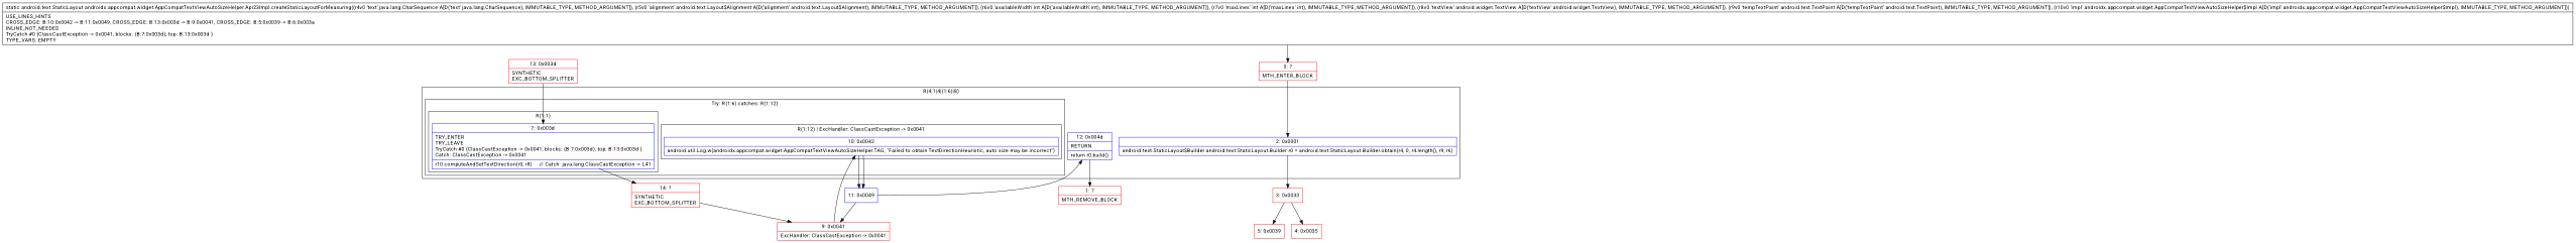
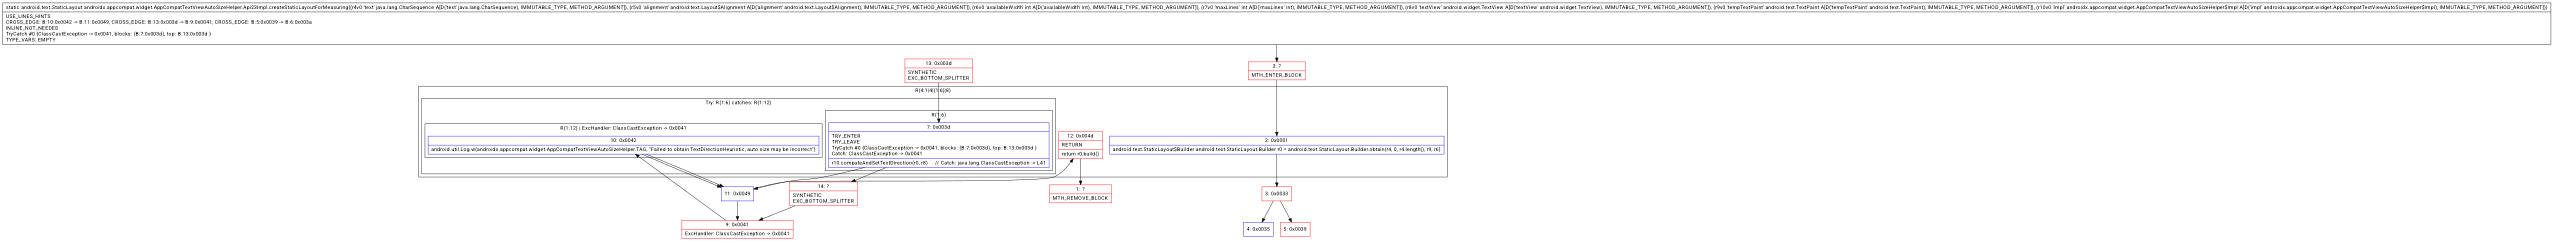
  digraph {
    fontname=Roboto
    node [color=red fontname=Roboto shape=record]
    edge [fontname=Roboto]
    n1 [color=blue label="{7\:\ 0x003d|TRY_ENTER\lTRY_LEAVE\lTryCatch #0 \{ClassCastException \-\> 0x0041, blocks: (B:7:0x003d), top: B:13:0x003d \}\lCatch: ClassCastException \-\> 0x0041\l|r10.computeAndSetTextDirection(r0, r8)     \/\/ Catch: java.lang.ClassCastException \-\> L41\l}"]
    n2 [color=blue label="{10\:\ 0x0042|android.util.Log.w(androidx.appcompat.widget.AppCompatTextViewAutoSizeHelper.TAG, \"Failed to obtain TextDirectionHeuristic, auto size may be incorrect\")\l}"]
    n3 [color=blue label="{2\:\ 0x0001|android.text.StaticLayout$Builder android.text.StaticLayout.Builder r0 = android.text.StaticLayout.Builder.obtain(r4, 0, r4.length(), r9, r6)\l}"]
-   n4 [color=blue label="{12\:\ 0x004d|RETURN\l|return r0.build()\l}"]
+   n4 [label="{12\:\ 0x004d|RETURN\l|return r0.build()\l}"]
    n5 [color=blue label="{11\:\ 0x0049}"]
    n6 [label="{14\:\ ?|SYNTHETIC\lEXC_BOTTOM_SPLITTER\l}"]
    n7 [label="{3\:\ 0x0033}"]
    n8 [label="{1\:\ ?|MTH_REMOVE_BLOCK\l}"]
-   n9 [label="{4\:\ 0x0035}"]
+   n9 [color=blue label="{4\:\ 0x0035}"]
    n10 [label="{5\:\ 0x0039}"]
    n11 [label="{13\:\ 0x003d|SYNTHETIC\lEXC_BOTTOM_SPLITTER\l}"]
    n12 [label="{9\:\ 0x0041|ExcHandler: ClassCastException \-\> 0x0041\l}"]
    n13 [label="{0\:\ ?|MTH_ENTER_BLOCK\l}"]
    n14 [label="{static android.text.StaticLayout androidx.appcompat.widget.AppCompatTextViewAutoSizeHelper.Api23Impl.createStaticLayoutForMeasuring((r4v0 'text' java.lang.CharSequence A[D('text' java.lang.CharSequence), IMMUTABLE_TYPE, METHOD_ARGUMENT]), (r5v0 'alignment' android.text.Layout$Alignment A[D('alignment' android.text.Layout$Alignment), IMMUTABLE_TYPE, METHOD_ARGUMENT]), (r6v0 'availableWidth' int A[D('availableWidth' int), IMMUTABLE_TYPE, METHOD_ARGUMENT]), (r7v0 'maxLines' int A[D('maxLines' int), IMMUTABLE_TYPE, METHOD_ARGUMENT]), (r8v0 'textView' android.widget.TextView A[D('textView' android.widget.TextView), IMMUTABLE_TYPE, METHOD_ARGUMENT]), (r9v0 'tempTextPaint' android.text.TextPaint A[D('tempTextPaint' android.text.TextPaint), IMMUTABLE_TYPE, METHOD_ARGUMENT]), (r10v0 'impl' androidx.appcompat.widget.AppCompatTextViewAutoSizeHelper$Impl A[D('impl' androidx.appcompat.widget.AppCompatTextViewAutoSizeHelper$Impl), IMMUTABLE_TYPE, METHOD_ARGUMENT]))  | USE_LINES_HINTS\lCROSS_EDGE: B:10:0x0042 \-\> B:11:0x0049, CROSS_EDGE: B:13:0x003d \-\> B:9:0x0041, CROSS_EDGE: B:5:0x0039 \-\> B:6:0x003a\lINLINE_NOT_NEEDED\lTryCatch #0 \{ClassCastException \-\> 0x0041, blocks: (B:7:0x003d), top: B:13:0x003d \}\lTYPE_VARS: EMPTY\l}" color=""]
    subgraph cluster_1 {
      label="R(4:1|4|(1:6)|8)"
      n3
      n4
      subgraph cluster_2 {
        label="Try: R(1:6) catches: R(1:12)"
        subgraph cluster_3 {
-         label="R(1:1)"
+         label="R(1:6)"
          n1
        }
        subgraph cluster_4 {
          label="R(1:12) | ExcHandler: ClassCastException \-\> 0x0041\l"
          n2
        }
      }
    }
    subgraph cluster_5 {
      label="R(1:12) | ExcHandler: ClassCastException \-\> 0x0041\l"
    }
+   n1 -> n5
    n1 -> n6
    n2 -> n5
    n2 -> n5
    n3 -> n7
    n4 -> n8
    n5 -> n4
    n5 -> n12
    n6 -> n12
    n7 -> n9
    n7 -> n10
    n11 -> n1
    n12 -> n2
    n13 -> n3
    n14 -> n13
  }
